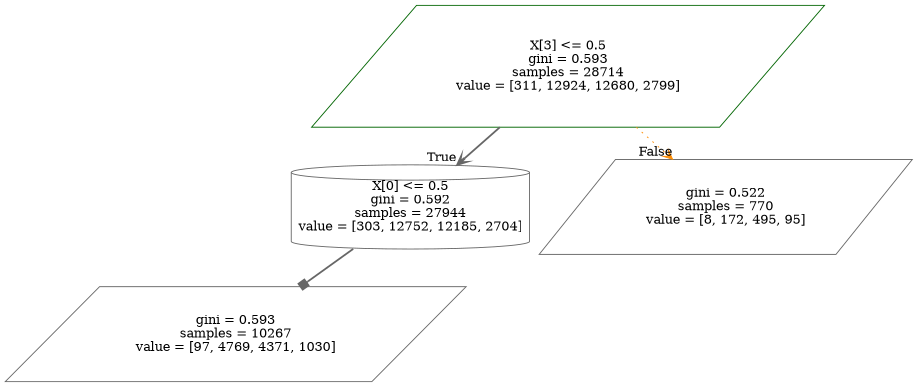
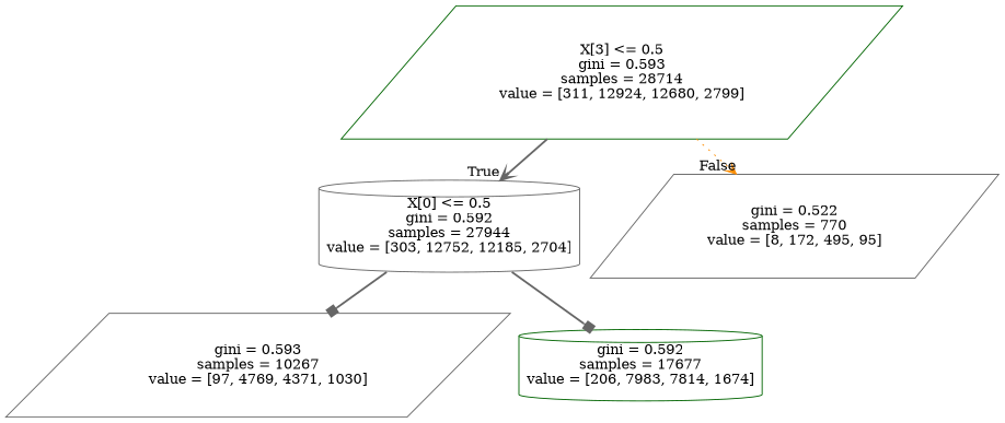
  digraph {
    node [shape=parallelogram color=gray40]
    edge [color=gray40 style=bold arrowhead=vee]
    n1 [label="X[3] <= 0.5\ngini = 0.593\nsamples = 28714\nvalue = [311, 12924, 12680, 2799]" color=darkgreen]
    n2 [label="X[0] <= 0.5\ngini = 0.592\nsamples = 27944\nvalue = [303, 12752, 12185, 2704]" shape=cylinder]
    n3 [label="gini = 0.522\nsamples = 770\nvalue = [8, 172, 495, 95]"]
    n4 [label="gini = 0.593\nsamples = 10267\nvalue = [97, 4769, 4371, 1030]"]
+   n5 [label="gini = 0.592\nsamples = 17677\nvalue = [206, 7983, 7814, 1674]" shape=cylinder color=darkgreen]
    n1 -> n2 [headlabel=True labelangle=45 labeldistance=2.5]
    n1 -> n3 [headlabel=False labelangle=-45 labeldistance=2.5 color=darkorange style=dotted]
    n2 -> n4 [arrowhead=box]
+   n2 -> n5 [arrowhead=box]
  }
